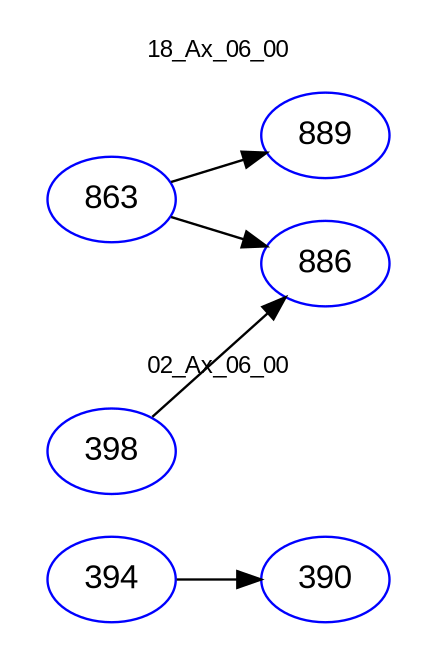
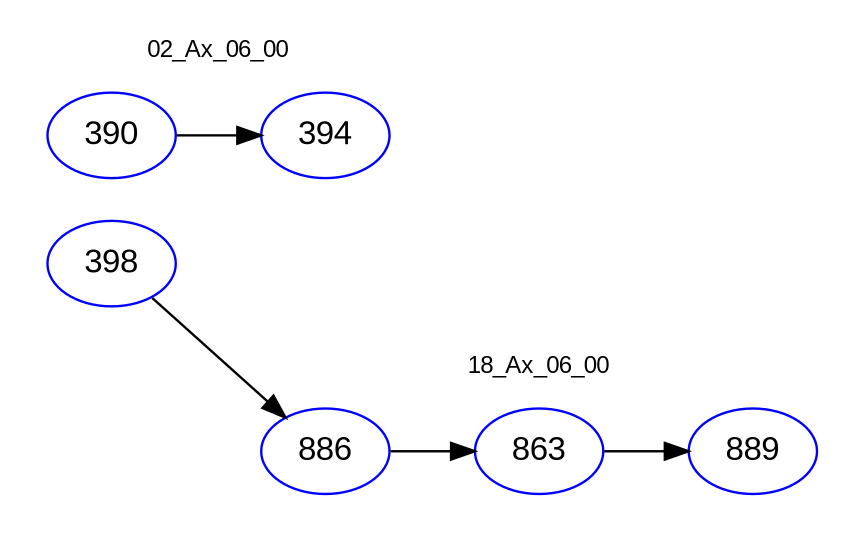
  digraph {
    fontname="Liberation Sans"
    rankdir=LR
    node [color=blue fontname="Liberation Sans"]
    edge [color=black fontname="Liberation Sans"]
    n1 [label=886]
    n2 [label=863]
    n3 [label=889]
    n4 [label=398]
    n5 [label=390]
    n6 [label=394]
    subgraph cluster_1 {
      color=white
      fontsize=10
      label="18_Ax_06_00"
      n1
      n2
      n3
    }
    subgraph cluster_2 {
      color=white
      fontsize=10
      label="02_Ax_06_00"
      n4
      n5
      n6
    }
-   n2 -> n1
+   n1 -> n2
    n2 -> n3
    n4 -> n1
-   n6 -> n5
+   n5 -> n6
  }
